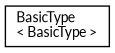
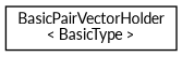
  digraph {
    rankdir=LR
    fontname=Lato
-   n1 [color=black fillcolor=white fontname=Lato fontsize=10 height=0.2 label="BasicType\l\< BasicType \>" shape=record style=filled width=0.4]
+   n1 [color=black fillcolor=white fontname=Lato fontsize=10 height=0.2 label="BasicPairVectorHolder\l\< BasicType \>" shape=record style=filled width=0.4]
  }
